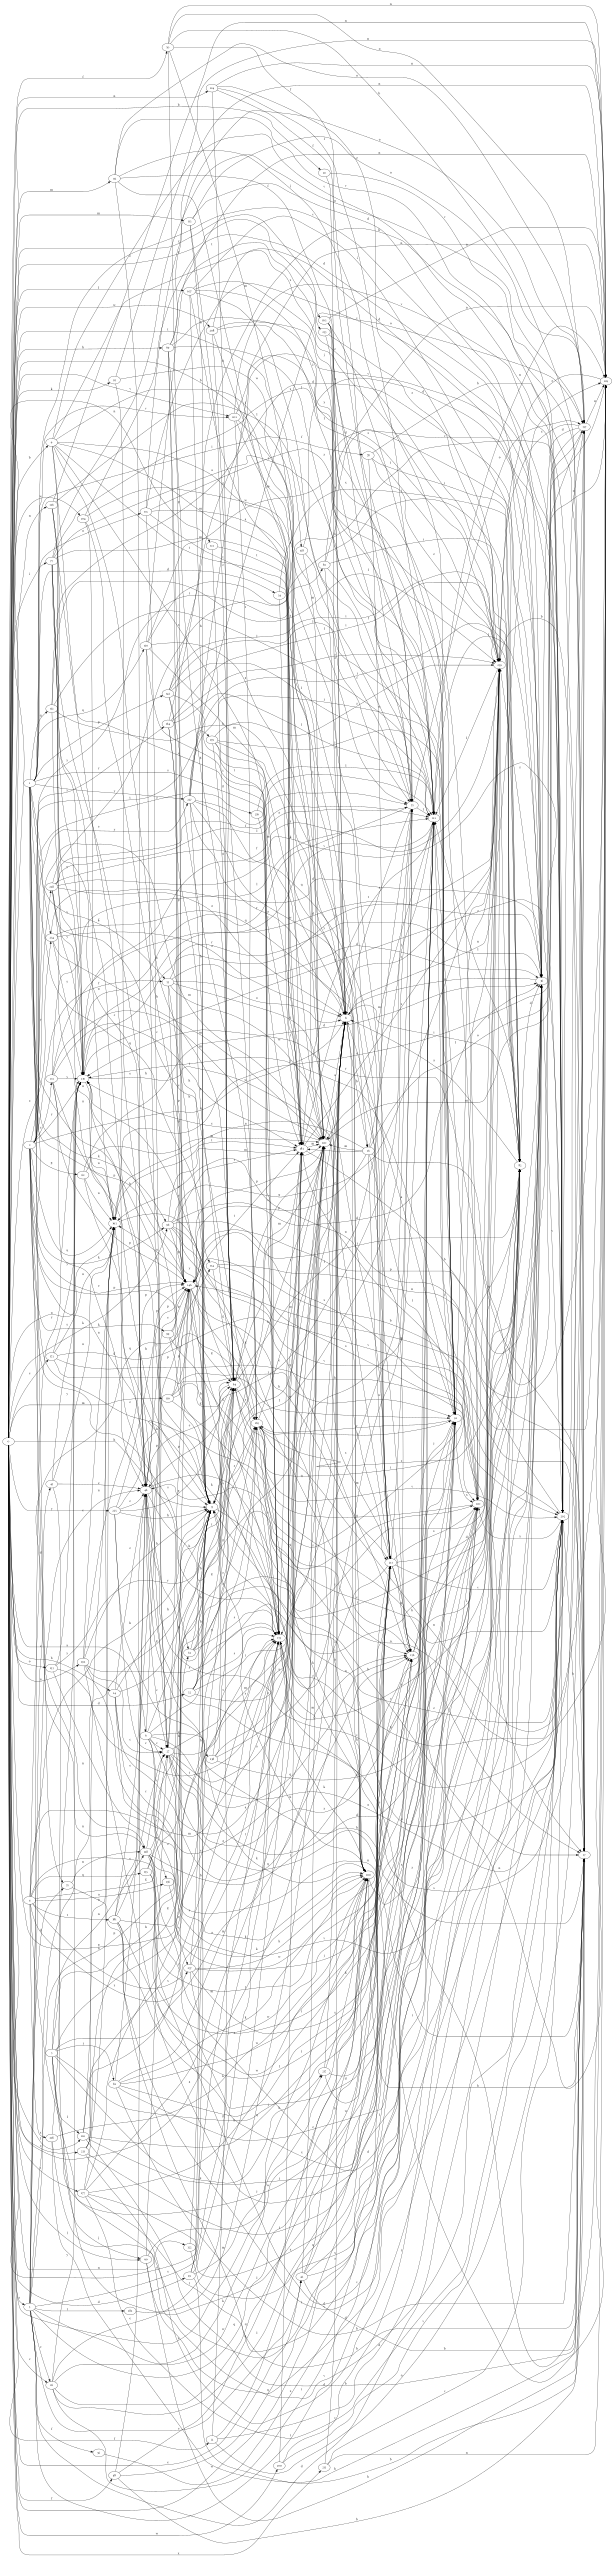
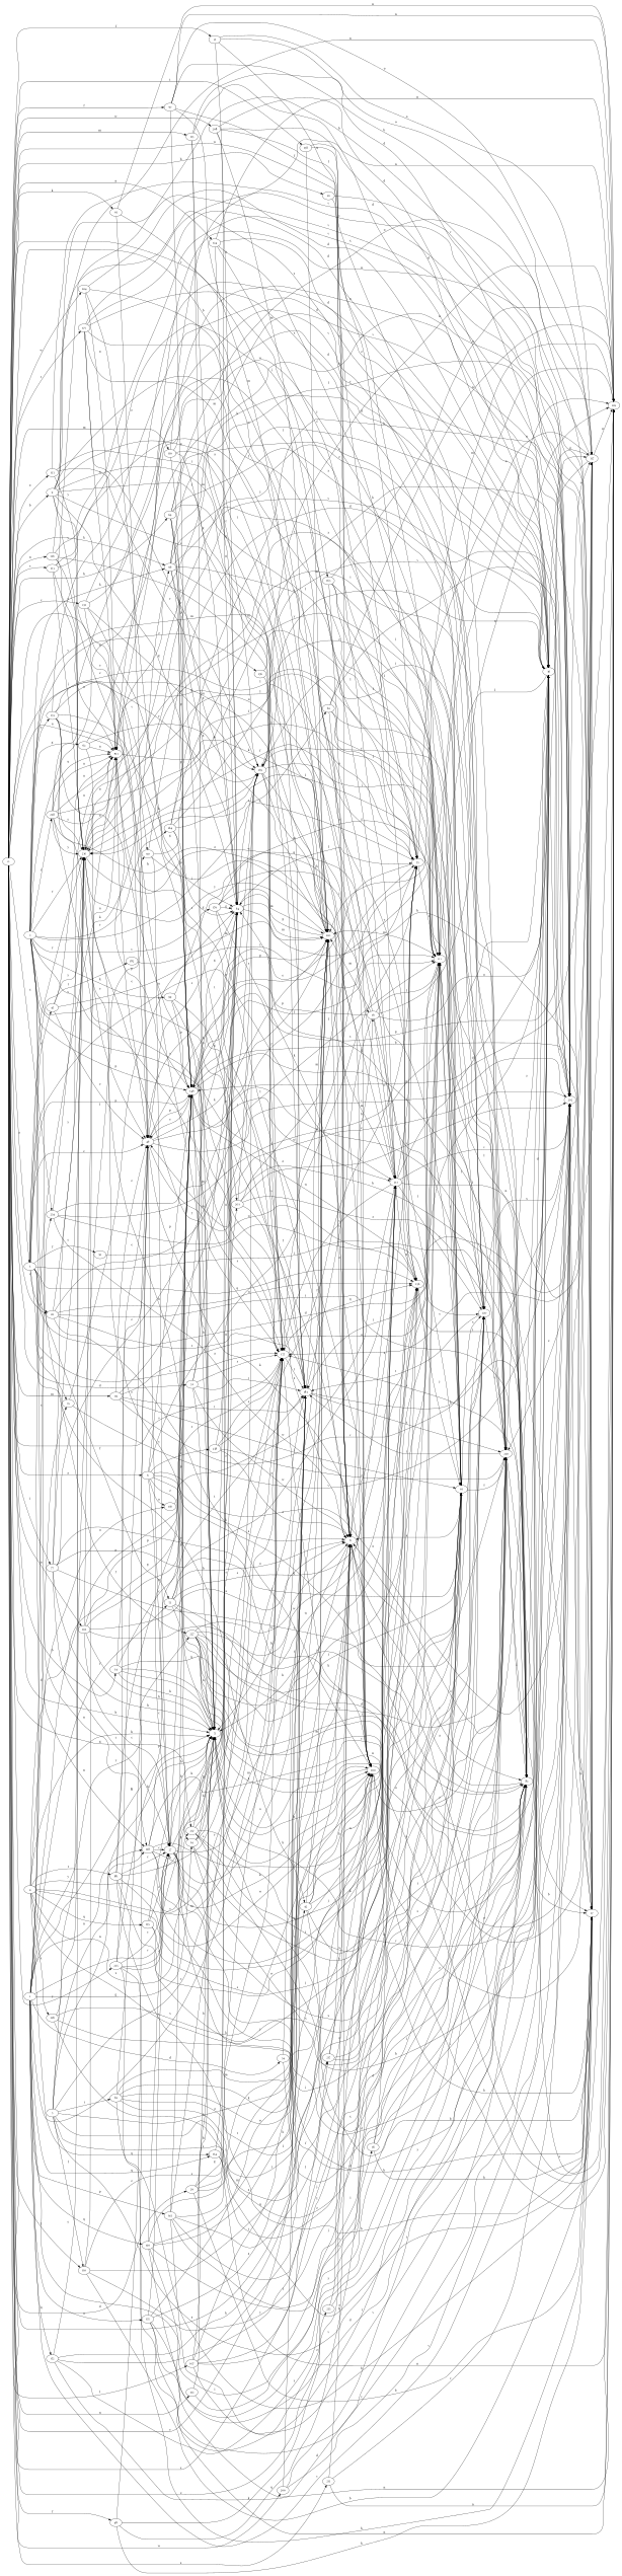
  strict digraph {
    fontname="Playfair Display"
    rankdir=LR
    node [fontname="Playfair Display"]
    edge [fontname="Playfair Display"]
    0
    5
    6
    8
    9
    10
    14
    16
    26
    29
    32
    42
    48
    50
    52
    61
    69
    73
    77
    90
    93
    96
    107
    110
    112
    113
    119
    122
-   123
    124
    126
    133
    163
    173
    175
    177
    178
    192
    193
    201
    204
    208
    209
    211
    213
    217
    225
    231
    233
    234
    35
    128
    146
    230
    36
    45
    46
    n58 [label=56]
    82
    156
    182
    136
    237
    27
    55
    137
    238
    100
    129
    202
    120
    64
    183
    239
    91
    111
    17
    165
    220
    1
    34
    53
    78
    135
    143
    150
    152
    154
    227
    2
    62
    80
    99
    164
    179
    228
    235
    236
    3
    81
    4
    155
    181
    218
    0 -> 5 [label=a]
    0 -> 6 [label=a]
    0 -> 8 [label=a]
    0 -> 9 [label=b]
    0 -> 10 [label=b]
    0 -> 14 [label=b]
    0 -> 16 [label=b]
    0 -> 26 [label=c]
    0 -> 29 [label=d]
    0 -> 32 [label=d]
    0 -> 42 [label=e]
    0 -> 48 [label=f]
    0 -> 50 [label=f]
    0 -> 52 [label=f]
    0 -> 61 [label=g]
    0 -> 69 [label=h]
    0 -> 73 [label=h]
    0 -> 77 [label=i]
    0 -> 90 [label=j]
    0 -> 93 [label=k]
    0 -> 96 [label=k]
    0 -> 107 [label=l]
    0 -> 110 [label=l]
    0 -> 112 [label=m]
    0 -> 113 [label=m]
    0 -> 119 [label=m]
    0 -> 122 [label=n]
-   0 -> 123 [label=n]
    0 -> 124 [label=n]
    0 -> 126 [label=n]
    0 -> 133 [label=o]
    0 -> 163 [label=r]
    0 -> 173 [label=s]
    0 -> 175 [label=s]
    0 -> 177 [label=t]
    0 -> 178 [label=t]
    0 -> 192 [label=u]
    0 -> 193 [label=u]
    0 -> 201 [label=v]
    0 -> 204 [label=w]
    0 -> 208 [label=w]
    0 -> 209 [label=w]
    0 -> 211 [label=w]
    0 -> 213 [label=x]
    0 -> 217 [label=x]
    0 -> 225 [label=y]
    0 -> 231 [label=z]
    0 -> 233 [label=z]
    0 -> 234 [label=z]
    5 -> 26 [label=c]
    5 -> 42 [label=e]
    5 -> 175 [label=s]
    5 -> 211 [label=w]
    5 -> 35 [label=d]
    5 -> 128 [label=n]
    5 -> 146 [label=p]
    5 -> 230 [label=y]
    5 -> 36 [label=d]
    5 -> 45 [label=e]
    5 -> 46 [label=e]
    5 -> n58 [label=f]
    5 -> 82 [label=i]
    5 -> 156 [label=q]
    5 -> 182 [label=t]
    6 -> 8 [label=a]
    6 -> 146 [label=p]
    6 -> 82 [label=i]
    6 -> 136 [label=o]
    6 -> 237 [label=z]
    6 -> 27 [label=c]
    6 -> 55 [label=f]
    6 -> 137 [label=o]
    6 -> 238 [label=z]
    8 -> 16 [label=b]
    8 -> 73 [label=h]
    8 -> 82 [label=i]
    8 -> 100 [label=k]
    8 -> 129 [label=n]
    9 -> 8 [label=a]
    9 -> 175 [label=s]
    9 -> 230 [label=y]
    9 -> 46 [label=e]
    9 -> 55 [label=f]
    9 -> 202 [label=v]
    9 -> 120 [label=m]
    9 -> 64 [label=g]
    9 -> 183 [label=t]
    9 -> 239 [label=z]
    10 -> 8 [label=a]
    10 -> 202 [label=v]
    14 -> 73 [label=h]
    14 -> 46 [label=e]
    14 -> 156 [label=q]
    14 -> 100 [label=k]
    14 -> 129 [label=n]
    14 -> 183 [label=t]
    16 -> 193 [label=u]
    16 -> 211 [label=w]
    16 -> 146 [label=p]
    16 -> 137 [label=o]
    16 -> 129 [label=n]
    16 -> 120 [label=m]
    16 -> 183 [label=t]
    16 -> 91 [label=j]
    16 -> 111 [label=l]
    26 -> 230 [label=y]
    26 -> 82 [label=i]
    26 -> 156 [label=q]
    26 -> 100 [label=k]
    26 -> 183 [label=t]
    26 -> 111 [label=l]
    29 -> 73 [label=h]
    29 -> 175 [label=s]
    29 -> 100 [label=k]
    29 -> 64 [label=g]
    29 -> 17 [label=b]
    32 -> 8 [label=a]
    32 -> 73 [label=h]
    32 -> 175 [label=s]
    32 -> 64 [label=g]
    32 -> 183 [label=t]
    32 -> 165 [label=r]
    42 -> 211 [label=w]
    42 -> 82 [label=i]
    42 -> 100 [label=k]
    42 -> 120 [label=m]
    42 -> 91 [label=j]
    42 -> 17 [label=b]
    48 -> 46 [label=e]
    48 -> 156 [label=q]
    48 -> 100 [label=k]
    48 -> 17 [label=b]
    50 -> 146 [label=p]
    50 -> 55 [label=f]
    50 -> 137 [label=o]
    50 -> 129 [label=n]
    50 -> 120 [label=m]
    50 -> 17 [label=b]
    52 -> 36 [label=d]
    52 -> 156 [label=q]
    52 -> 137 [label=o]
    52 -> 64 [label=g]
    61 -> 73 [label=h]
    61 -> 175 [label=s]
    61 -> 82 [label=i]
    61 -> 165 [label=r]
    61 -> 220 [label=x]
    69 -> 73 [label=h]
    69 -> 146 [label=p]
    69 -> 137 [label=o]
    69 -> 64 [label=g]
    69 -> 239 [label=z]
    69 -> 111 [label=l]
    69 -> 220 [label=x]
    73 -> 230 [label=y]
    73 -> 137 [label=o]
    73 -> 202 [label=v]
    73 -> 64 [label=g]
    77 -> 73 [label=h]
    77 -> 193 [label=u]
    77 -> 230 [label=y]
    77 -> 27 [label=c]
    77 -> 137 [label=o]
    77 -> 120 [label=m]
    77 -> 239 [label=z]
    77 -> 91 [label=j]
    90 -> 211 [label=w]
    90 -> 36 [label=d]
    90 -> 27 [label=c]
    90 -> 17 [label=b]
    93 -> 211 [label=w]
    93 -> 46 [label=e]
    93 -> 129 [label=n]
    96 -> 146 [label=p]
    96 -> 36 [label=d]
    96 -> 156 [label=q]
    96 -> 202 [label=v]
    96 -> 120 [label=m]
    96 -> 64 [label=g]
    96 -> 239 [label=z]
    96 -> 220 [label=x]
    107 -> 73 [label=h]
    107 -> 82 [label=i]
    107 -> 55 [label=f]
    107 -> 183 [label=t]
    107 -> 91 [label=j]
    107 -> 111 [label=l]
    110 -> 175 [label=s]
    110 -> 193 [label=u]
    110 -> 156 [label=q]
    110 -> 91 [label=j]
    110 -> 17 [label=b]
    112 -> 46 [label=e]
    112 -> 55 [label=f]
    112 -> 137 [label=o]
    112 -> 202 [label=v]
    112 -> 183 [label=t]
    112 -> 91 [label=j]
    113 -> 73 [label=h]
    113 -> 36 [label=d]
    113 -> 137 [label=o]
    113 -> 165 [label=r]
    119 -> 146 [label=p]
    119 -> 129 [label=n]
    119 -> 64 [label=g]
    119 -> 183 [label=t]
    119 -> 91 [label=j]
    122 -> 73 [label=h]
    122 -> 220 [label=x]
-   123 -> 64 [label=g]
-   123 -> 183 [label=t]
    124 -> 55 [label=f]
    124 -> 129 [label=n]
    124 -> 64 [label=g]
    124 -> 239 [label=z]
    124 -> 111 [label=l]
    126 -> 175 [label=s]
    126 -> 230 [label=y]
    126 -> 46 [label=e]
    126 -> 129 [label=n]
    126 -> 111 [label=l]
    133 -> 230 [label=y]
    133 -> 202 [label=v]
    133 -> 183 [label=t]
    133 -> 165 [label=r]
    163 -> 8 [label=a]
    163 -> 55 [label=f]
    163 -> 129 [label=n]
    163 -> 91 [label=j]
    163 -> 111 [label=l]
    173 -> 193 [label=u]
    173 -> 230 [label=y]
    173 -> 202 [label=v]
    173 -> 91 [label=j]
    173 -> 17 [label=b]
    175 -> 230 [label=y]
    175 -> 156 [label=q]
    175 -> 100 [label=k]
    175 -> 183 [label=t]
    177 -> 193 [label=u]
    177 -> 36 [label=d]
    177 -> 100 [label=k]
    177 -> 202 [label=v]
    177 -> 120 [label=m]
    177 -> 165 [label=r]
    177 -> 220 [label=x]
    178 -> 36 [label=d]
    178 -> 55 [label=f]
    178 -> 120 [label=m]
    192 -> 8 [label=a]
    192 -> 73 [label=h]
    192 -> 175 [label=s]
    192 -> 193 [label=u]
    192 -> 146 [label=p]
    192 -> 82 [label=i]
    192 -> 27 [label=c]
    193 -> 46 [label=e]
    193 -> 100 [label=k]
    193 -> 183 [label=t]
    201 -> 8 [label=a]
    201 -> 55 [label=f]
    201 -> 202 [label=v]
    201 -> 239 [label=z]
    201 -> 165 [label=r]
    204 -> 73 [label=h]
    204 -> 193 [label=u]
    204 -> 211 [label=w]
    204 -> 36 [label=d]
    208 -> 36 [label=d]
    208 -> 120 [label=m]
    208 -> 64 [label=g]
    208 -> 111 [label=l]
    208 -> 220 [label=x]
    209 -> 82 [label=i]
    209 -> 202 [label=v]
    209 -> 183 [label=t]
    211 -> 175 [label=s]
    211 -> 36 [label=d]
    211 -> 156 [label=q]
    211 -> 55 [label=f]
    211 -> 129 [label=n]
    211 -> 202 [label=v]
    211 -> 120 [label=m]
    211 -> 220 [label=x]
    213 -> 8 [label=a]
    213 -> 129 [label=n]
    213 -> 202 [label=v]
    217 -> 8 [label=a]
    217 -> 100 [label=k]
    217 -> 239 [label=z]
    217 -> 220 [label=x]
    225 -> 73 [label=h]
    225 -> 146 [label=p]
    225 -> 46 [label=e]
    225 -> 27 [label=c]
    225 -> 64 [label=g]
    225 -> 239 [label=z]
    225 -> 17 [label=b]
    231 -> 193 [label=u]
    231 -> 36 [label=d]
    231 -> 64 [label=g]
    231 -> 91 [label=j]
    231 -> 165 [label=r]
    233 -> 8 [label=a]
    233 -> 239 [label=z]
    234 -> 8 [label=a]
    234 -> 230 [label=y]
    234 -> 36 [label=d]
    234 -> 156 [label=q]
    234 -> 120 [label=m]
    35 -> 202 [label=v]
    35 -> 64 [label=g]
    128 -> 73 [label=h]
    128 -> 36 [label=d]
    128 -> 27 [label=c]
    128 -> 100 [label=k]
    128 -> 202 [label=v]
    128 -> 91 [label=j]
    128 -> 111 [label=l]
    146 -> 73 [label=h]
    146 -> 175 [label=s]
    146 -> 193 [label=u]
    146 -> 211 [label=w]
    146 -> 46 [label=e]
    146 -> 82 [label=i]
    146 -> 156 [label=q]
    146 -> 64 [label=g]
    146 -> 17 [label=b]
    230 -> 193 [label=u]
    230 -> 211 [label=w]
    230 -> 55 [label=f]
    230 -> 202 [label=v]
    36 -> 8 [label=a]
    36 -> 230 [label=y]
    36 -> 202 [label=v]
    36 -> 239 [label=z]
    36 -> 111 [label=l]
    36 -> 165 [label=r]
    45 -> 193 [label=u]
    45 -> 230 [label=y]
    45 -> 46 [label=e]
    45 -> 111 [label=l]
    46 -> 146 [label=p]
    46 -> 82 [label=i]
    46 -> 27 [label=c]
    46 -> 100 [label=k]
    46 -> 202 [label=v]
    46 -> 111 [label=l]
    46 -> 17 [label=b]
    n58 -> 220 [label=x]
    82 -> 8 [label=a]
    82 -> 175 [label=s]
    82 -> 36 [label=d]
    82 -> 111 [label=l]
    156 -> 82 [label=i]
    156 -> 91 [label=j]
    182 -> 120 [label=m]
    136 -> 211 [label=w]
    237 -> 73 [label=h]
    237 -> 36 [label=d]
    237 -> 100 [label=k]
    237 -> 183 [label=t]
    237 -> 91 [label=j]
    237 -> 220 [label=x]
    27 -> 8 [label=a]
    27 -> 73 [label=h]
    27 -> 175 [label=s]
    27 -> 146 [label=p]
    27 -> 36 [label=d]
    27 -> 156 [label=q]
    27 -> 120 [label=m]
    27 -> 17 [label=b]
    27 -> 220 [label=x]
    55 -> 8 [label=a]
    55 -> 175 [label=s]
    55 -> 230 [label=y]
    55 -> 46 [label=e]
    55 -> 137 [label=o]
    55 -> 111 [label=l]
    137 -> 175 [label=s]
    137 -> 193 [label=u]
    137 -> 146 [label=p]
    137 -> 36 [label=d]
    137 -> 129 [label=n]
    137 -> 239 [label=z]
    238 -> 8 [label=a]
    238 -> 175 [label=s]
    238 -> 55 [label=f]
    238 -> 64 [label=g]
    238 -> 239 [label=z]
    100 -> 73 [label=h]
    100 -> 239 [label=z]
    100 -> 17 [label=b]
    129 -> 146 [label=p]
    129 -> 46 [label=e]
    129 -> 120 [label=m]
    129 -> 239 [label=z]
    202 -> 73 [label=h]
    202 -> 193 [label=u]
    202 -> 46 [label=e]
    202 -> 137 [label=o]
    202 -> 17 [label=b]
    202 -> 220 [label=x]
    120 -> 8 [label=a]
    120 -> 73 [label=h]
    120 -> 146 [label=p]
    120 -> 230 [label=y]
    120 -> 64 [label=g]
    64 -> 46 [label=e]
    64 -> 55 [label=f]
    64 -> 120 [label=m]
    64 -> 17 [label=b]
    64 -> 165 [label=r]
    183 -> 120 [label=m]
    183 -> 239 [label=z]
    183 -> 17 [label=b]
    239 -> 82 [label=i]
    239 -> 183 [label=t]
    239 -> 111 [label=l]
    239 -> 17 [label=b]
    91 -> 8 [label=a]
    91 -> 239 [label=z]
    91 -> 165 [label=r]
    91 -> 220 [label=x]
    111 -> 230 [label=y]
    111 -> 129 [label=n]
    111 -> 120 [label=m]
    111 -> 183 [label=t]
    111 -> 91 [label=j]
    17 -> 230 [label=y]
    165 -> 175 [label=s]
    165 -> 230 [label=y]
    165 -> 82 [label=i]
    165 -> 100 [label=k]
    165 -> 129 [label=n]
    165 -> 202 [label=v]
    165 -> 120 [label=m]
    165 -> 91 [label=j]
    220 -> 230 [label=y]
    220 -> 64 [label=g]
    220 -> 183 [label=t]
    220 -> 239 [label=z]
    220 -> 111 [label=l]
    1 -> 61 [label=g]
    1 -> 73 [label=h]
    1 -> 96 [label=k]
    1 -> 175 [label=s]
    1 -> 201 [label=v]
    1 -> 234 [label=z]
    1 -> 35 [label=d]
    1 -> 128 [label=n]
    1 -> 146 [label=p]
    1 -> 202 [label=v]
    1 -> 34 [label=d]
    1 -> 53 [label=f]
    1 -> 78 [label=i]
    1 -> 135 [label=o]
    1 -> 143 [label=p]
    1 -> 150 [label=q]
    1 -> 152 [label=q]
    1 -> 154 [label=q]
    1 -> 227 [label=y]
    34 -> 82 [label=i]
    34 -> 183 [label=t]
    53 -> 8 [label=a]
    53 -> 73 [label=h]
    53 -> 211 [label=w]
    53 -> 146 [label=p]
    53 -> 36 [label=d]
    53 -> 156 [label=q]
    53 -> 239 [label=z]
    78 -> 211 [label=w]
    78 -> 82 [label=i]
    78 -> 239 [label=z]
    78 -> 17 [label=b]
    135 -> 8 [label=a]
    135 -> 27 [label=c]
    135 -> 129 [label=n]
    135 -> 202 [label=v]
    135 -> 183 [label=t]
    135 -> 239 [label=z]
    143 -> 146 [label=p]
    143 -> 82 [label=i]
    143 -> 202 [label=v]
    143 -> 183 [label=t]
    143 -> 91 [label=j]
    143 -> 111 [label=l]
    143 -> 165 [label=r]
    150 -> 8 [label=a]
    150 -> 36 [label=d]
    150 -> 82 [label=i]
    150 -> 27 [label=c]
    150 -> 129 [label=n]
    150 -> 120 [label=m]
    150 -> 183 [label=t]
    152 -> 230 [label=y]
    152 -> 36 [label=d]
    152 -> 100 [label=k]
    152 -> 239 [label=z]
    152 -> 111 [label=l]
    154 -> 129 [label=n]
    154 -> 64 [label=g]
    154 -> 220 [label=x]
    227 -> 8 [label=a]
    227 -> 73 [label=h]
    227 -> 211 [label=w]
    227 -> 82 [label=i]
    227 -> 156 [label=q]
    227 -> 137 [label=o]
    227 -> 129 [label=n]
    227 -> 91 [label=j]
    227 -> 111 [label=l]
    2 -> 8 [label=a]
    2 -> 96 [label=k]
    2 -> 175 [label=s]
    2 -> 193 [label=u]
    2 -> 128 [label=n]
    2 -> 146 [label=p]
    2 -> 230 [label=y]
    2 -> 100 [label=k]
    2 -> 120 [label=m]
    2 -> 165 [label=r]
    2 -> 53 [label=f]
    2 -> 227 [label=y]
    2 -> 62 [label=g]
    2 -> 80 [label=i]
    2 -> 99 [label=k]
    2 -> 164 [label=r]
    2 -> 179 [label=t]
    2 -> 228 [label=y]
    2 -> 235 [label=z]
    2 -> 236 [label=z]
    62 -> 73 [label=h]
    62 -> 193 [label=u]
    62 -> 36 [label=d]
    62 -> 120 [label=m]
    80 -> 8 [label=a]
    80 -> 82 [label=i]
    80 -> 55 [label=f]
    80 -> 129 [label=n]
    80 -> 202 [label=v]
    99 -> 175 [label=s]
    99 -> 146 [label=p]
    99 -> 156 [label=q]
    99 -> 183 [label=t]
    164 -> 146 [label=p]
    164 -> 82 [label=i]
    164 -> 64 [label=g]
    164 -> 239 [label=z]
    164 -> 111 [label=l]
    164 -> 17 [label=b]
    179 -> 8 [label=a]
    179 -> 100 [label=k]
    179 -> 120 [label=m]
    179 -> 64 [label=g]
    179 -> 239 [label=z]
    179 -> 91 [label=j]
    228 -> 8 [label=a]
    228 -> 175 [label=s]
    228 -> 193 [label=u]
    228 -> 230 [label=y]
    228 -> 55 [label=f]
    228 -> 202 [label=v]
    228 -> 239 [label=z]
    228 -> 111 [label=l]
    228 -> 17 [label=b]
    235 -> 73 [label=h]
    235 -> 146 [label=p]
    235 -> 230 [label=y]
    235 -> 36 [label=d]
    235 -> 46 [label=e]
    235 -> 120 [label=m]
    235 -> 183 [label=t]
    235 -> 111 [label=l]
    236 -> 175 [label=s]
    236 -> 111 [label=l]
    3 -> 8 [label=a]
    3 -> 73 [label=h]
    3 -> 90 [label=j]
    3 -> 110 [label=l]
    3 -> 175 [label=s]
    3 -> 217 [label=x]
    3 -> 128 [label=n]
    3 -> 202 [label=v]
    3 -> 91 [label=j]
    3 -> 81 [label=i]
    81 -> 211 [label=w]
    81 -> 46 [label=e]
    81 -> 100 [label=k]
    81 -> 120 [label=m]
    81 -> 239 [label=z]
    81 -> 111 [label=l]
    81 -> 17 [label=b]
    4 -> 73 [label=h]
    4 -> 175 [label=s]
    4 -> 136 [label=o]
    4 -> 237 [label=z]
    4 -> 120 [label=m]
    4 -> 64 [label=g]
    4 -> 91 [label=j]
    4 -> 111 [label=l]
    4 -> 154 [label=q]
    4 -> 155 [label=q]
    4 -> 181 [label=t]
    4 -> 218 [label=x]
    155 -> 73 [label=h]
    155 -> 211 [label=w]
    155 -> 27 [label=c]
    155 -> 91 [label=j]
    181 -> 175 [label=s]
    181 -> 211 [label=w]
    181 -> 146 [label=p]
    181 -> 46 [label=e]
    181 -> 27 [label=c]
    181 -> 17 [label=b]
    181 -> 220 [label=x]
    218 -> 230 [label=y]
    218 -> 82 [label=i]
    218 -> 100 [label=k]
    218 -> 17 [label=b]
  }
